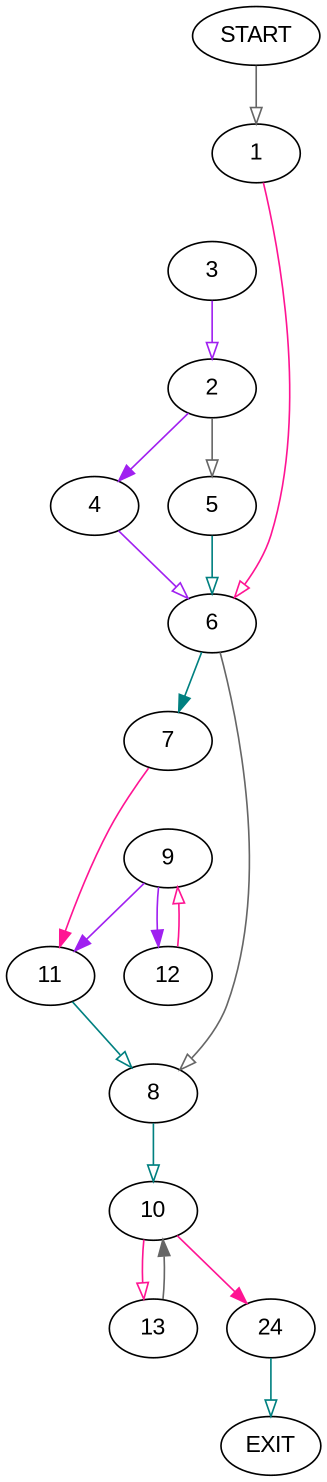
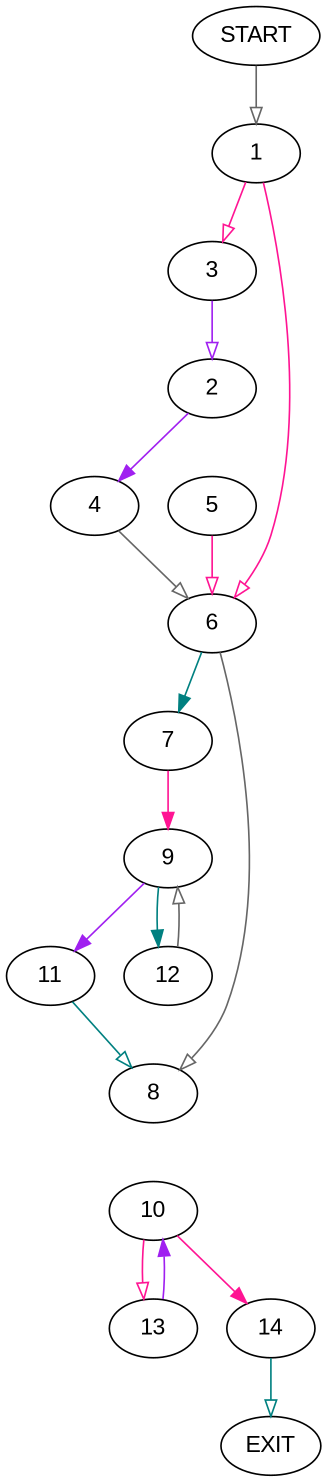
  digraph {
    fontname="Liberation Sans"
    node [fontname="Liberation Sans"]
    edge [arrowhead=onormal color=gray40 fontname="Liberation Sans"]
    n1 [label=START]
    1
    3
    6
    n5 [label=EXIT]
    2
    4
    5
    7
    8
    9
    10
    11
    12
    13
-   14 [label=24]
+   14
    n1 -> 1
+   1 -> 3 [color=deeppink]
    1 -> 6 [color=deeppink]
    3 -> 2 [color=purple]
    6 -> 7 [arrowhead=normal color=teal]
    6 -> 8
    2 -> 4 [arrowhead=normal color=purple]
-   2 -> 5
-   4 -> 6 [color=purple]
-   5 -> 6 [color=teal]
-   7 -> 11 [arrowhead=normal color=deeppink]
-   8 -> 10 [color=teal]
+   4 -> 6
+   5 -> 6 [color=deeppink]
+   7 -> 9 [arrowhead=normal color=deeppink]
    9 -> 11 [arrowhead=normal color=purple]
-   9 -> 12 [arrowhead=normal color=purple]
+   9 -> 12 [arrowhead=normal color=teal]
    10 -> 13 [color=deeppink]
    10 -> 14 [arrowhead=normal color=deeppink]
    11 -> 8 [color=teal]
-   12 -> 9 [color=deeppink]
-   13 -> 10 [arrowhead=normal]
+   12 -> 9
+   13 -> 10 [arrowhead=normal color=purple]
    14 -> n5 [color=teal]
  }
